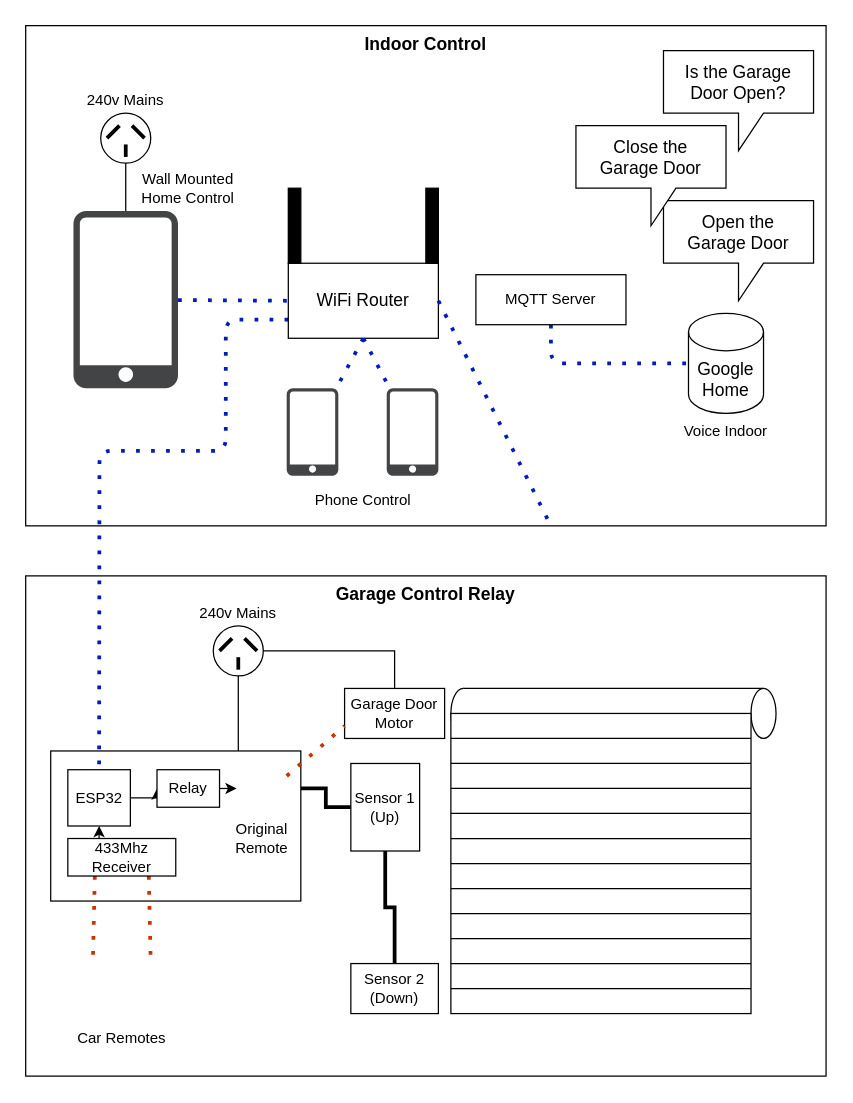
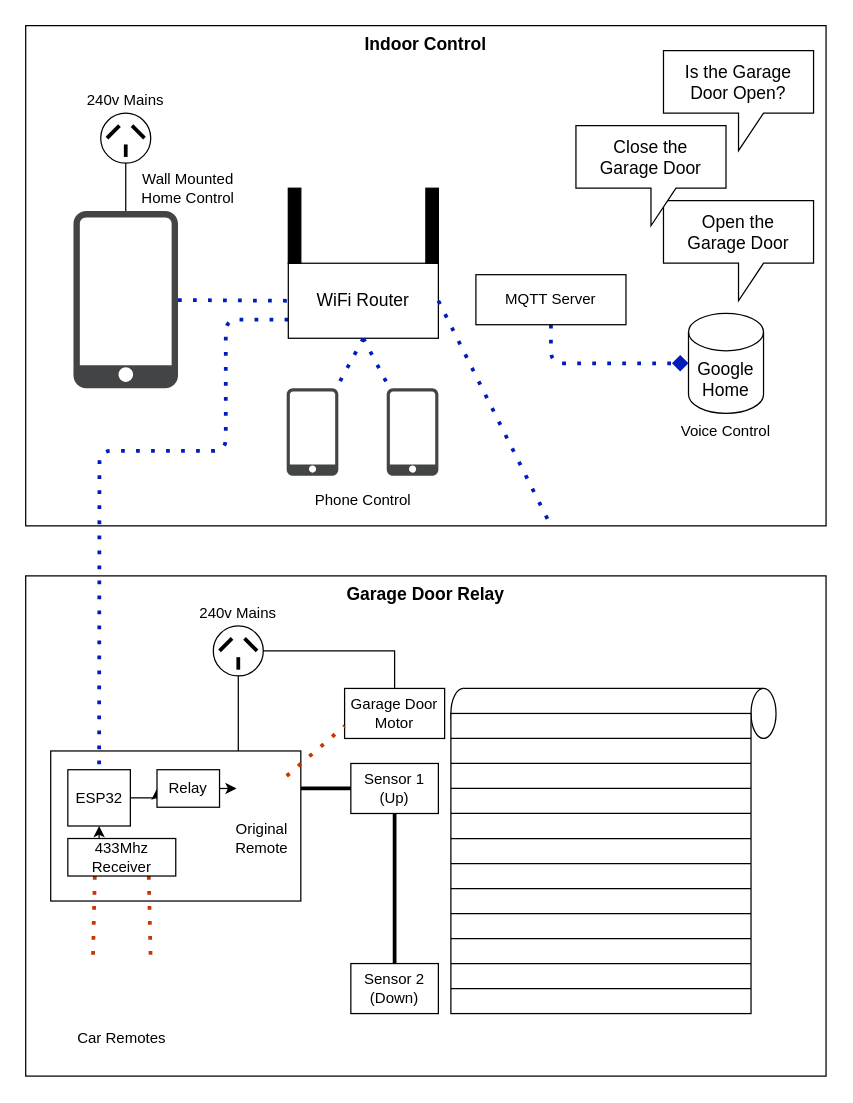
  <mxCell id="0" />
  <mxCell id="1" parent="0" />
  <mxCell id="2" value="Indoor Control" style="rounded=0;whiteSpace=wrap;html=1;verticalAlign=top;fontStyle=1;fontSize=14;" parent="1" vertex="1"><mxGeometry x="20" y="20" width="640" height="400" as="geometry" /></mxCell>
  <mxCell id="3" value="Open the&lt;br&gt;Garage Door" style="shape=callout;whiteSpace=wrap;html=1;perimeter=calloutPerimeter;fontSize=14;fillColor=#FFFFFF;" parent="1" vertex="1"><mxGeometry x="530" y="160" width="120" height="80" as="geometry" /></mxCell>
- <mxCell id="4" value="Garage Control Relay" style="rounded=0;whiteSpace=wrap;html=1;verticalAlign=top;fontStyle=1;fontSize=14;" parent="1" vertex="1"><mxGeometry x="20" y="460" width="640" height="400" as="geometry" /></mxCell>
+ <mxCell id="4" value="Garage Door Relay" style="rounded=0;whiteSpace=wrap;html=1;verticalAlign=top;fontStyle=1;fontSize=14;" parent="1" vertex="1"><mxGeometry x="20" y="460" width="640" height="400" as="geometry" /></mxCell>
  <mxCell id="5" value="" style="group" parent="1" vertex="1" connectable="0"><mxGeometry x="360" y="550" width="260" height="260" as="geometry" /></mxCell>
  <mxCell id="6" value="" style="ellipse;whiteSpace=wrap;html=1;" parent="5" vertex="1"><mxGeometry width="20" height="40" as="geometry" /></mxCell>
  <mxCell id="7" value="" style="rounded=0;whiteSpace=wrap;html=1;strokeColor=none;" parent="5" vertex="1"><mxGeometry x="10" width="240" height="20" as="geometry" /></mxCell>
  <mxCell id="8" value="" style="ellipse;whiteSpace=wrap;html=1;" parent="5" vertex="1"><mxGeometry x="240" width="20" height="40" as="geometry" /></mxCell>
  <mxCell id="9" value="" style="whiteSpace=wrap;html=1;aspect=fixed;" parent="5" vertex="1"><mxGeometry y="20" width="240" height="240" as="geometry" /></mxCell>
  <mxCell id="10" value="" style="endArrow=none;html=1;entryX=1;entryY=0.092;entryDx=0;entryDy=0;entryPerimeter=0;exitX=0.005;exitY=0.087;exitDx=0;exitDy=0;exitPerimeter=0;" parent="5" edge="1"><mxGeometry width="50" height="50" relative="1" as="geometry"><mxPoint y="60.0" as="sourcePoint" /><mxPoint x="240" y="60" as="targetPoint" /></mxGeometry></mxCell>
  <mxCell id="11" value="" style="endArrow=none;html=1;entryX=1;entryY=0.092;entryDx=0;entryDy=0;entryPerimeter=0;exitX=0.005;exitY=0.087;exitDx=0;exitDy=0;exitPerimeter=0;" parent="5" edge="1"><mxGeometry width="50" height="50" relative="1" as="geometry"><mxPoint y="80.0" as="sourcePoint" /><mxPoint x="240" y="80" as="targetPoint" /></mxGeometry></mxCell>
  <mxCell id="12" value="" style="endArrow=none;html=1;entryX=1;entryY=0.092;entryDx=0;entryDy=0;entryPerimeter=0;exitX=0.005;exitY=0.087;exitDx=0;exitDy=0;exitPerimeter=0;" parent="5" edge="1"><mxGeometry width="50" height="50" relative="1" as="geometry"><mxPoint y="100.0" as="sourcePoint" /><mxPoint x="240" y="100" as="targetPoint" /></mxGeometry></mxCell>
  <mxCell id="13" value="" style="endArrow=none;html=1;entryX=1;entryY=0.092;entryDx=0;entryDy=0;entryPerimeter=0;exitX=0.005;exitY=0.087;exitDx=0;exitDy=0;exitPerimeter=0;" parent="5" edge="1"><mxGeometry width="50" height="50" relative="1" as="geometry"><mxPoint y="120.0" as="sourcePoint" /><mxPoint x="240" y="120" as="targetPoint" /></mxGeometry></mxCell>
  <mxCell id="14" value="" style="endArrow=none;html=1;entryX=1;entryY=0.092;entryDx=0;entryDy=0;entryPerimeter=0;exitX=0.005;exitY=0.087;exitDx=0;exitDy=0;exitPerimeter=0;" parent="5" edge="1"><mxGeometry width="50" height="50" relative="1" as="geometry"><mxPoint y="140.0" as="sourcePoint" /><mxPoint x="240" y="140" as="targetPoint" /></mxGeometry></mxCell>
  <mxCell id="15" value="" style="endArrow=none;html=1;entryX=1;entryY=0.092;entryDx=0;entryDy=0;entryPerimeter=0;exitX=0.005;exitY=0.087;exitDx=0;exitDy=0;exitPerimeter=0;" parent="5" edge="1"><mxGeometry width="50" height="50" relative="1" as="geometry"><mxPoint y="160.0" as="sourcePoint" /><mxPoint x="240" y="160" as="targetPoint" /></mxGeometry></mxCell>
  <mxCell id="16" value="" style="endArrow=none;html=1;entryX=1;entryY=0.092;entryDx=0;entryDy=0;entryPerimeter=0;exitX=0.005;exitY=0.087;exitDx=0;exitDy=0;exitPerimeter=0;" parent="5" edge="1"><mxGeometry width="50" height="50" relative="1" as="geometry"><mxPoint y="40.0" as="sourcePoint" /><mxPoint x="240" y="40" as="targetPoint" /></mxGeometry></mxCell>
  <mxCell id="17" value="" style="endArrow=none;html=1;entryX=1;entryY=0.092;entryDx=0;entryDy=0;entryPerimeter=0;exitX=0.005;exitY=0.087;exitDx=0;exitDy=0;exitPerimeter=0;" parent="5" edge="1"><mxGeometry width="50" height="50" relative="1" as="geometry"><mxPoint y="180.0" as="sourcePoint" /><mxPoint x="240" y="180" as="targetPoint" /></mxGeometry></mxCell>
  <mxCell id="18" value="" style="endArrow=none;html=1;entryX=1;entryY=0.092;entryDx=0;entryDy=0;entryPerimeter=0;exitX=0.005;exitY=0.087;exitDx=0;exitDy=0;exitPerimeter=0;" parent="5" edge="1"><mxGeometry width="50" height="50" relative="1" as="geometry"><mxPoint y="200.0" as="sourcePoint" /><mxPoint x="240" y="200" as="targetPoint" /></mxGeometry></mxCell>
  <mxCell id="19" value="" style="endArrow=none;html=1;entryX=1;entryY=0.092;entryDx=0;entryDy=0;entryPerimeter=0;exitX=0.005;exitY=0.087;exitDx=0;exitDy=0;exitPerimeter=0;" parent="5" edge="1"><mxGeometry width="50" height="50" relative="1" as="geometry"><mxPoint y="220.0" as="sourcePoint" /><mxPoint x="240" y="220" as="targetPoint" /></mxGeometry></mxCell>
  <mxCell id="20" value="" style="endArrow=none;html=1;entryX=1;entryY=0.092;entryDx=0;entryDy=0;entryPerimeter=0;exitX=0.005;exitY=0.087;exitDx=0;exitDy=0;exitPerimeter=0;" parent="5" edge="1"><mxGeometry width="50" height="50" relative="1" as="geometry"><mxPoint y="240.0" as="sourcePoint" /><mxPoint x="240" y="240" as="targetPoint" /></mxGeometry></mxCell>
  <mxCell id="21" value="" style="endArrow=none;html=1;entryX=1;entryY=0.092;entryDx=0;entryDy=0;entryPerimeter=0;exitX=0.005;exitY=0.087;exitDx=0;exitDy=0;exitPerimeter=0;" parent="5" edge="1"><mxGeometry width="50" height="50" relative="1" as="geometry"><mxPoint x="10" y="5.684e-14" as="sourcePoint" /><mxPoint x="250" as="targetPoint" /></mxGeometry></mxCell>
  <mxCell id="22" value="Sensor 2&lt;br&gt;(Down)" style="rounded=0;whiteSpace=wrap;html=1;" parent="1" vertex="1"><mxGeometry x="280" y="770" width="70" height="40" as="geometry" /></mxCell>
  <mxCell id="23" style="edgeStyle=orthogonalEdgeStyle;rounded=0;orthogonalLoop=1;jettySize=auto;html=1;exitX=0.5;exitY=1;exitDx=0;exitDy=0;entryX=0.5;entryY=0;entryDx=0;entryDy=0;endArrow=none;endFill=0;strokeWidth=3;" parent="1" source="24" target="22" edge="1"><mxGeometry relative="1" as="geometry" /></mxCell>
- <mxCell id="24" value="Sensor 1&lt;br&gt;(Up)" style="rounded=0;whiteSpace=wrap;html=1;" parent="1" vertex="1"><mxGeometry x="280" y="610" width="55" height="70" as="geometry" /></mxCell>
+ <mxCell id="24" value="Sensor 1&lt;br&gt;(Up)" style="rounded=0;whiteSpace=wrap;html=1;" parent="1" vertex="1"><mxGeometry x="280" y="610" width="70" height="40" as="geometry" /></mxCell>
  <mxCell id="25" style="edgeStyle=orthogonalEdgeStyle;rounded=0;orthogonalLoop=1;jettySize=auto;html=1;exitX=1;exitY=0.25;exitDx=0;exitDy=0;entryX=0;entryY=0.5;entryDx=0;entryDy=0;endArrow=none;endFill=0;strokeWidth=3;" parent="1" source="26" target="24" edge="1"><mxGeometry relative="1" as="geometry" /></mxCell>
  <mxCell id="26" value="" style="rounded=0;whiteSpace=wrap;html=1;" parent="1" vertex="1"><mxGeometry x="40" y="600" width="200" height="120" as="geometry" /></mxCell>
  <mxCell id="27" value="" style="group;labelPosition=center;verticalLabelPosition=bottom;align=center;verticalAlign=bottom;" parent="1" vertex="1" connectable="0"><mxGeometry x="170" y="500" width="40" height="40" as="geometry" /></mxCell>
  <mxCell id="28" value="" style="ellipse;whiteSpace=wrap;html=1;aspect=fixed;labelPosition=center;verticalLabelPosition=bottom;align=center;verticalAlign=top;" parent="27" vertex="1"><mxGeometry width="40" height="40" as="geometry" /></mxCell>
  <mxCell id="29" value="" style="endArrow=none;html=1;strokeWidth=3;" parent="27" edge="1"><mxGeometry width="50" height="50" relative="1" as="geometry"><mxPoint x="5" y="20" as="sourcePoint" /><mxPoint x="15" y="10" as="targetPoint" /></mxGeometry></mxCell>
  <mxCell id="30" value="" style="endArrow=none;html=1;strokeWidth=3;" parent="27" edge="1"><mxGeometry width="50" height="50" relative="1" as="geometry"><mxPoint x="35" y="20.0" as="sourcePoint" /><mxPoint x="25" y="10" as="targetPoint" /></mxGeometry></mxCell>
  <mxCell id="31" value="" style="endArrow=none;html=1;strokeWidth=3;" parent="27" edge="1"><mxGeometry width="50" height="50" relative="1" as="geometry"><mxPoint x="20" y="35" as="sourcePoint" /><mxPoint x="20" y="25" as="targetPoint" /></mxGeometry></mxCell>
  <mxCell id="32" value="240v Mains" style="text;html=1;strokeColor=none;fillColor=none;align=center;verticalAlign=middle;whiteSpace=wrap;rounded=0;" parent="1" vertex="1"><mxGeometry x="150" y="480" width="80" height="20" as="geometry" /></mxCell>
  <mxCell id="33" style="edgeStyle=orthogonalEdgeStyle;rounded=0;orthogonalLoop=1;jettySize=auto;html=1;exitX=0.5;exitY=1;exitDx=0;exitDy=0;strokeWidth=1;endArrow=none;endFill=0;entryX=0.75;entryY=0;entryDx=0;entryDy=0;" parent="1" source="28" target="26" edge="1"><mxGeometry relative="1" as="geometry"><mxPoint x="100" y="610" as="targetPoint" /></mxGeometry></mxCell>
  <mxCell id="34" value="Garage Door Motor" style="rounded=0;whiteSpace=wrap;html=1;" parent="1" vertex="1"><mxGeometry x="275" y="550" width="80" height="40" as="geometry" /></mxCell>
  <mxCell id="35" value="" style="endArrow=none;dashed=1;html=1;dashPattern=1 3;strokeWidth=3;entryX=0;entryY=0.75;entryDx=0;entryDy=0;fillColor=#fa6800;strokeColor=#C73500;exitX=1;exitY=0.25;exitDx=0;exitDy=0;" parent="1" source="69" target="34" edge="1"><mxGeometry width="50" height="50" relative="1" as="geometry"><mxPoint x="200" y="610" as="sourcePoint" /><mxPoint x="250" y="560" as="targetPoint" /></mxGeometry></mxCell>
  <mxCell id="36" value="" style="shape=image;html=1;verticalAlign=top;verticalLabelPosition=bottom;labelBackgroundColor=#ffffff;imageAspect=0;aspect=fixed;image=https://cdn4.iconfinder.com/data/icons/photographer-7/128/remote-camera-wireless-control-device-128.png" parent="1" vertex="1"><mxGeometry x="53.7" y="770" width="40" height="40" as="geometry" /></mxCell>
  <mxCell id="37" value="" style="shape=image;html=1;verticalAlign=top;verticalLabelPosition=bottom;labelBackgroundColor=#ffffff;imageAspect=0;aspect=fixed;image=https://cdn4.iconfinder.com/data/icons/photographer-7/128/remote-camera-wireless-control-device-128.png" parent="1" vertex="1"><mxGeometry x="100" y="770" width="40" height="40" as="geometry" /></mxCell>
  <mxCell id="38" value="" style="endArrow=none;dashed=1;html=1;dashPattern=1 3;strokeWidth=3;entryX=0.5;entryY=0;entryDx=0;entryDy=0;exitX=0.25;exitY=1;exitDx=0;exitDy=0;fillColor=#fa6800;strokeColor=#C73500;" parent="1" source="76" target="36" edge="1"><mxGeometry width="50" height="50" relative="1" as="geometry"><mxPoint x="210" y="620" as="sourcePoint" /><mxPoint x="285" y="580" as="targetPoint" /></mxGeometry></mxCell>
  <mxCell id="39" value="" style="endArrow=none;dashed=1;html=1;dashPattern=1 3;strokeWidth=3;entryX=0.5;entryY=0;entryDx=0;entryDy=0;exitX=0.75;exitY=1;exitDx=0;exitDy=0;fillColor=#fa6800;strokeColor=#C73500;" parent="1" source="76" target="37" edge="1"><mxGeometry width="50" height="50" relative="1" as="geometry"><mxPoint x="190" y="660" as="sourcePoint" /><mxPoint x="190" y="800" as="targetPoint" /></mxGeometry></mxCell>
  <mxCell id="40" style="edgeStyle=orthogonalEdgeStyle;rounded=0;orthogonalLoop=1;jettySize=auto;html=1;exitX=1;exitY=0.5;exitDx=0;exitDy=0;strokeWidth=1;endArrow=none;endFill=0;entryX=0.5;entryY=0;entryDx=0;entryDy=0;" parent="1" source="28" edge="1" target="34"><mxGeometry relative="1" as="geometry"><mxPoint x="150" y="580" as="sourcePoint" /><mxPoint x="275" y="570" as="targetPoint" /></mxGeometry></mxCell>
  <mxCell id="41" value="Car Remotes" style="text;html=1;strokeColor=none;fillColor=none;align=center;verticalAlign=middle;whiteSpace=wrap;rounded=0;" parent="1" vertex="1"><mxGeometry x="56.85" y="820" width="80" height="20" as="geometry" /></mxCell>
  <mxCell id="42" value="" style="endArrow=none;dashed=1;html=1;dashPattern=1 3;strokeWidth=3;entryX=0.5;entryY=0;entryDx=0;entryDy=0;exitX=0;exitY=0.75;exitDx=0;exitDy=0;fillColor=#fa6800;strokeColor=#001DBC;" parent="1" source="51" target="72" edge="1"><mxGeometry width="50" height="50" relative="1" as="geometry"><mxPoint x="120" y="270" as="sourcePoint" /><mxPoint x="215" y="580" as="targetPoint" /><Array as="points"><mxPoint x="180" y="255" /><mxPoint x="180" y="360" /><mxPoint x="79" y="360" /></Array></mxGeometry></mxCell>
  <mxCell id="43" value="" style="group;labelPosition=center;verticalLabelPosition=bottom;align=center;verticalAlign=bottom;" parent="1" vertex="1" connectable="0"><mxGeometry x="80" y="90" width="40" height="40" as="geometry" /></mxCell>
  <mxCell id="44" value="" style="ellipse;whiteSpace=wrap;html=1;aspect=fixed;labelPosition=center;verticalLabelPosition=bottom;align=center;verticalAlign=top;" parent="43" vertex="1"><mxGeometry width="40" height="40" as="geometry" /></mxCell>
  <mxCell id="45" value="" style="endArrow=none;html=1;strokeWidth=3;" parent="43" edge="1"><mxGeometry width="50" height="50" relative="1" as="geometry"><mxPoint x="5" y="20" as="sourcePoint" /><mxPoint x="15" y="10" as="targetPoint" /></mxGeometry></mxCell>
  <mxCell id="46" value="" style="endArrow=none;html=1;strokeWidth=3;" parent="43" edge="1"><mxGeometry width="50" height="50" relative="1" as="geometry"><mxPoint x="35" y="20.0" as="sourcePoint" /><mxPoint x="25" y="10" as="targetPoint" /></mxGeometry></mxCell>
  <mxCell id="47" value="" style="endArrow=none;html=1;strokeWidth=3;" parent="43" edge="1"><mxGeometry width="50" height="50" relative="1" as="geometry"><mxPoint x="20" y="35" as="sourcePoint" /><mxPoint x="20" y="25" as="targetPoint" /></mxGeometry></mxCell>
  <mxCell id="48" value="240v Mains" style="text;html=1;strokeColor=none;fillColor=none;align=center;verticalAlign=middle;whiteSpace=wrap;rounded=0;" parent="1" vertex="1"><mxGeometry x="60" y="70" width="80" height="20" as="geometry" /></mxCell>
  <mxCell id="49" value="Google Home" style="shape=cylinder3;whiteSpace=wrap;html=1;boundedLbl=1;backgroundOutline=1;size=15;fontSize=14;fillColor=#FFFFFF;" parent="1" vertex="1"><mxGeometry x="550" y="250" width="60" height="80" as="geometry" /></mxCell>
  <mxCell id="50" value="" style="group" parent="1" vertex="1" connectable="0"><mxGeometry x="230" y="150" width="120" height="120" as="geometry" /></mxCell>
  <mxCell id="51" value="WiFi Router" style="rounded=0;whiteSpace=wrap;html=1;fillColor=#FFFFFF;fontSize=14;" parent="50" vertex="1"><mxGeometry y="60" width="120" height="60" as="geometry" /></mxCell>
  <mxCell id="52" value="" style="rounded=0;whiteSpace=wrap;html=1;fontSize=14;fillColor=#000000;" parent="50" vertex="1"><mxGeometry width="10" height="60" as="geometry" /></mxCell>
  <mxCell id="53" value="" style="rounded=0;whiteSpace=wrap;html=1;fontSize=14;fillColor=#000000;" parent="50" vertex="1"><mxGeometry x="110" width="10" height="60" as="geometry" /></mxCell>
  <mxCell id="54" value="" style="pointerEvents=1;shadow=0;dashed=0;html=1;strokeColor=none;fillColor=#434445;aspect=fixed;labelPosition=center;verticalLabelPosition=bottom;verticalAlign=top;align=center;outlineConnect=0;shape=mxgraph.vvd.phone;fontSize=14;" parent="1" vertex="1"><mxGeometry x="228.7" y="310" width="41.3" height="70" as="geometry" /></mxCell>
  <mxCell id="55" value="" style="pointerEvents=1;shadow=0;dashed=0;html=1;strokeColor=none;fillColor=#434445;aspect=fixed;labelPosition=center;verticalLabelPosition=bottom;verticalAlign=top;align=center;outlineConnect=0;shape=mxgraph.vvd.phone;fontSize=14;" parent="1" vertex="1"><mxGeometry x="308.7" y="310" width="41.3" height="70" as="geometry" /></mxCell>
- <mxCell id="56" value="" style="endArrow=none;dashed=1;html=1;dashPattern=1 3;strokeWidth=3;entryX=0;entryY=0.5;entryDx=0;entryDy=0;exitX=0.5;exitY=1;exitDx=0;exitDy=0;entryPerimeter=0;strokeColor=#001DBC;fillColor=#0050ef;" parent="1" source="66" target="49" edge="1"><mxGeometry width="50" height="50" relative="1" as="geometry"><mxPoint x="859" y="0" as="sourcePoint" /><mxPoint x="1059" y="0" as="targetPoint" /><Array as="points"><mxPoint x="440" y="290" /></Array></mxGeometry></mxCell>
+ <mxCell id="56" value="" style="endArrow=diamond;dashed=1;html=1;dashPattern=1 3;strokeWidth=3;entryX=0;entryY=0.5;entryDx=0;entryDy=0;exitX=0.5;exitY=1;exitDx=0;exitDy=0;entryPerimeter=0;strokeColor=#001DBC;fillColor=#0050ef;" parent="1" source="66" target="49" edge="1"><mxGeometry width="50" height="50" relative="1" as="geometry"><mxPoint x="859" y="0" as="sourcePoint" /><mxPoint x="1059" y="0" as="targetPoint" /><Array as="points"><mxPoint x="440" y="290" /></Array></mxGeometry></mxCell>
  <mxCell id="57" value="" style="endArrow=none;dashed=1;html=1;dashPattern=1 3;strokeWidth=3;exitX=0.5;exitY=1;exitDx=0;exitDy=0;strokeColor=#001DBC;fillColor=#0050ef;" parent="1" source="51" target="54" edge="1"><mxGeometry width="50" height="50" relative="1" as="geometry"><mxPoint x="869" y="10" as="sourcePoint" /><mxPoint x="1069" y="10" as="targetPoint" /></mxGeometry></mxCell>
  <mxCell id="58" value="" style="endArrow=none;dashed=1;html=1;dashPattern=1 3;strokeWidth=3;strokeColor=#001DBC;fillColor=#0050ef;exitX=0.5;exitY=1;exitDx=0;exitDy=0;" parent="1" source="51" target="55" edge="1"><mxGeometry width="50" height="50" relative="1" as="geometry"><mxPoint x="389" y="230" as="sourcePoint" /><mxPoint x="470" y="312" as="targetPoint" /></mxGeometry></mxCell>
  <mxCell id="59" value="Wall Mounted Home Control" style="text;html=1;strokeColor=none;fillColor=none;align=center;verticalAlign=middle;whiteSpace=wrap;rounded=0;" parent="1" vertex="1"><mxGeometry x="110" y="140" width="80" height="20" as="geometry" /></mxCell>
  <mxCell id="60" value="" style="endArrow=none;dashed=1;html=1;dashPattern=1 3;strokeWidth=3;entryX=0;entryY=0.5;entryDx=0;entryDy=0;fillColor=#0050ef;strokeColor=#001DBC;" parent="1" source="65" target="51" edge="1"><mxGeometry width="50" height="50" relative="1" as="geometry"><mxPoint x="160" y="210" as="sourcePoint" /><mxPoint x="980" y="200" as="targetPoint" /></mxGeometry></mxCell>
  <mxCell id="61" style="edgeStyle=orthogonalEdgeStyle;rounded=0;orthogonalLoop=1;jettySize=auto;html=1;exitX=0.5;exitY=1;exitDx=0;exitDy=0;entryX=0.25;entryY=0;entryDx=0;entryDy=0;endArrow=none;endFill=0;strokeWidth=1;fontSize=14;" parent="1" source="44" edge="1"><mxGeometry relative="1" as="geometry"><mxPoint x="100" y="170" as="targetPoint" /></mxGeometry></mxCell>
  <mxCell id="62" value="Phone Control" style="text;html=1;strokeColor=none;fillColor=none;align=center;verticalAlign=middle;whiteSpace=wrap;rounded=0;" parent="1" vertex="1"><mxGeometry x="250" y="390" width="80" height="20" as="geometry" /></mxCell>
- <mxCell id="63" value="Voice Indoor" style="text;html=1;strokeColor=none;fillColor=none;align=center;verticalAlign=middle;whiteSpace=wrap;rounded=0;" parent="1" vertex="1"><mxGeometry x="540" y="335" width="80" height="20" as="geometry" /></mxCell>
+ <mxCell id="63" value="Voice Control" style="text;html=1;strokeColor=none;fillColor=none;align=center;verticalAlign=middle;whiteSpace=wrap;rounded=0;" parent="1" vertex="1"><mxGeometry x="540" y="335" width="80" height="20" as="geometry" /></mxCell>
  <mxCell id="64" value="Close the&lt;br&gt;Garage Door" style="shape=callout;whiteSpace=wrap;html=1;perimeter=calloutPerimeter;fontSize=14;fillColor=#FFFFFF;" parent="1" vertex="1"><mxGeometry x="460" y="100" width="120" height="80" as="geometry" /></mxCell>
  <mxCell id="65" value="" style="pointerEvents=1;shadow=0;dashed=0;html=1;strokeColor=none;fillColor=#434445;aspect=fixed;labelPosition=center;verticalLabelPosition=bottom;verticalAlign=top;align=center;outlineConnect=0;shape=mxgraph.vvd.phone;fontSize=14;" vertex="1" parent="1"><mxGeometry x="58.2" y="168.31" width="83.6" height="141.69" as="geometry" /></mxCell>
  <mxCell id="66" value="MQTT Server" style="rounded=0;whiteSpace=wrap;html=1;" vertex="1" parent="1"><mxGeometry x="380" y="219.16" width="120" height="40" as="geometry" /></mxCell>
  <mxCell id="67" value="" style="endArrow=none;dashed=1;html=1;dashPattern=1 3;strokeWidth=3;strokeColor=#001DBC;fillColor=#0050ef;exitX=1;exitY=0.5;exitDx=0;exitDy=0;" edge="1" parent="1" source="51" target="2"><mxGeometry width="50" height="50" relative="1" as="geometry"><mxPoint x="300" y="280" as="sourcePoint" /><mxPoint x="320.987" y="320" as="targetPoint" /></mxGeometry></mxCell>
  <mxCell id="68" value="Is the Garage Door Open?" style="shape=callout;whiteSpace=wrap;html=1;perimeter=calloutPerimeter;fontSize=14;fillColor=#FFFFFF;" parent="1" vertex="1"><mxGeometry x="530" y="40" width="120" height="80" as="geometry" /></mxCell>
  <mxCell id="69" value="" style="shape=image;html=1;verticalAlign=top;verticalLabelPosition=bottom;labelBackgroundColor=#ffffff;imageAspect=0;aspect=fixed;image=https://cdn4.iconfinder.com/data/icons/photographer-7/128/remote-camera-wireless-control-device-128.png" vertex="1" parent="1"><mxGeometry x="188.7" y="610" width="40" height="40" as="geometry" /></mxCell>
  <mxCell id="70" value="Original&lt;br&gt;Remote" style="text;html=1;strokeColor=none;fillColor=none;align=center;verticalAlign=middle;whiteSpace=wrap;rounded=0;" vertex="1" parent="1"><mxGeometry x="168.7" y="660" width="80" height="20" as="geometry" /></mxCell>
  <mxCell id="71" style="edgeStyle=orthogonalEdgeStyle;rounded=0;orthogonalLoop=1;jettySize=auto;html=1;exitX=1;exitY=0.5;exitDx=0;exitDy=0;entryX=0;entryY=0.5;entryDx=0;entryDy=0;strokeColor=#000000;" edge="1" parent="1" source="72" target="74"><mxGeometry relative="1" as="geometry" /></mxCell>
  <mxCell id="72" value="ESP32" style="rounded=0;whiteSpace=wrap;html=1;" vertex="1" parent="1"><mxGeometry x="53.7" y="615" width="50" height="45" as="geometry" /></mxCell>
  <mxCell id="73" style="edgeStyle=orthogonalEdgeStyle;rounded=0;orthogonalLoop=1;jettySize=auto;html=1;exitX=1;exitY=0.5;exitDx=0;exitDy=0;entryX=0;entryY=0.5;entryDx=0;entryDy=0;strokeColor=#000000;" edge="1" parent="1" source="74" target="69"><mxGeometry relative="1" as="geometry" /></mxCell>
  <mxCell id="74" value="Relay" style="rounded=0;whiteSpace=wrap;html=1;" vertex="1" parent="1"><mxGeometry x="125" y="615" width="50" height="30" as="geometry" /></mxCell>
  <mxCell id="75" style="edgeStyle=orthogonalEdgeStyle;rounded=0;orthogonalLoop=1;jettySize=auto;html=1;exitX=0.25;exitY=0;exitDx=0;exitDy=0;entryX=0.5;entryY=1;entryDx=0;entryDy=0;" edge="1" parent="1" source="76" target="72"><mxGeometry relative="1" as="geometry" /></mxCell>
  <mxCell id="76" value="433Mhz Receiver" style="rounded=0;whiteSpace=wrap;html=1;" vertex="1" parent="1"><mxGeometry x="53.7" y="670" width="86.3" height="30" as="geometry" /></mxCell>
